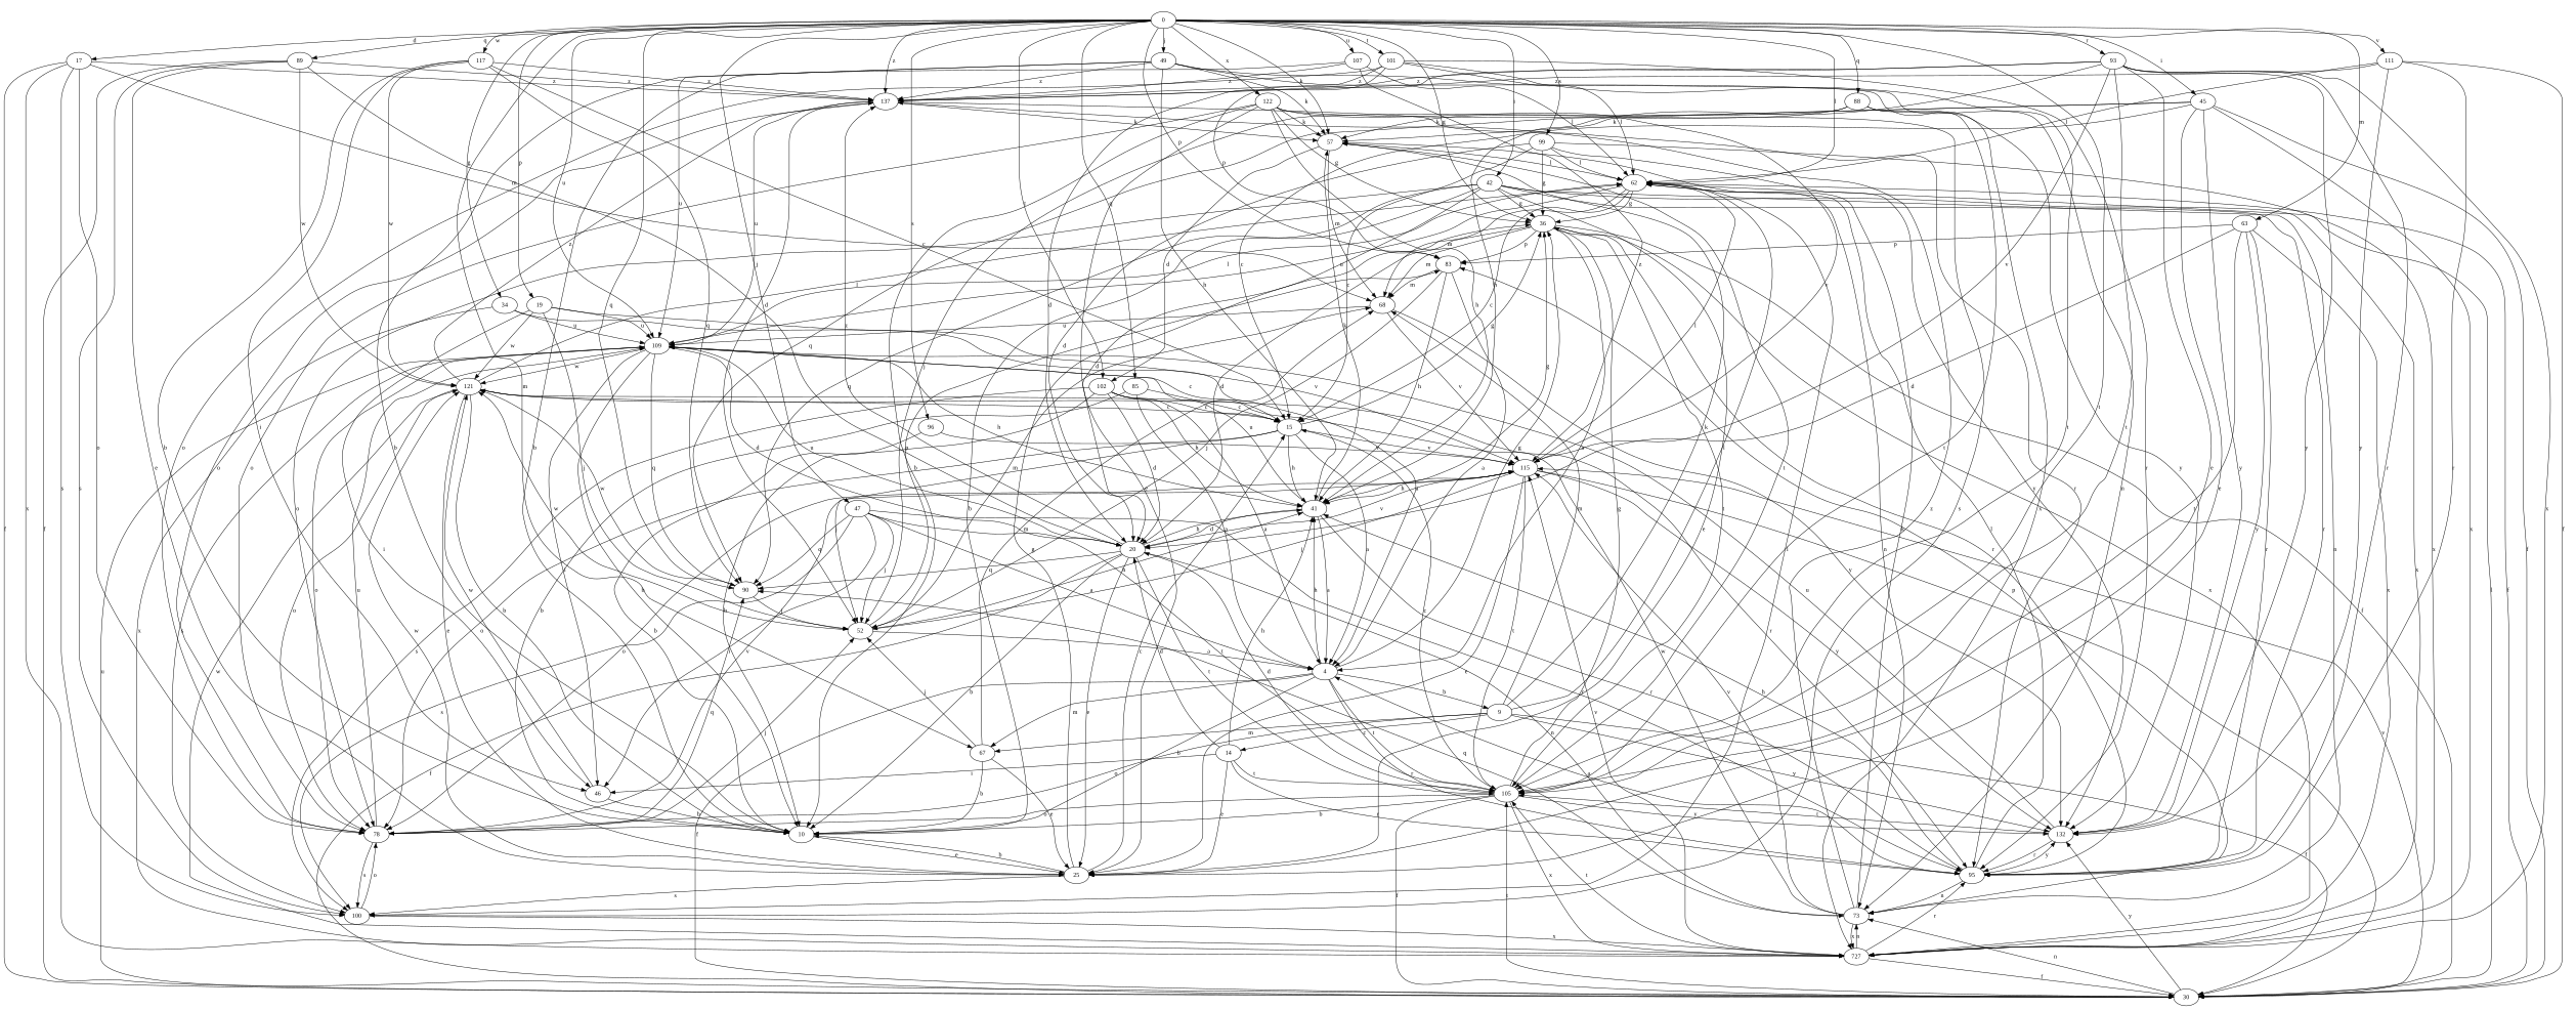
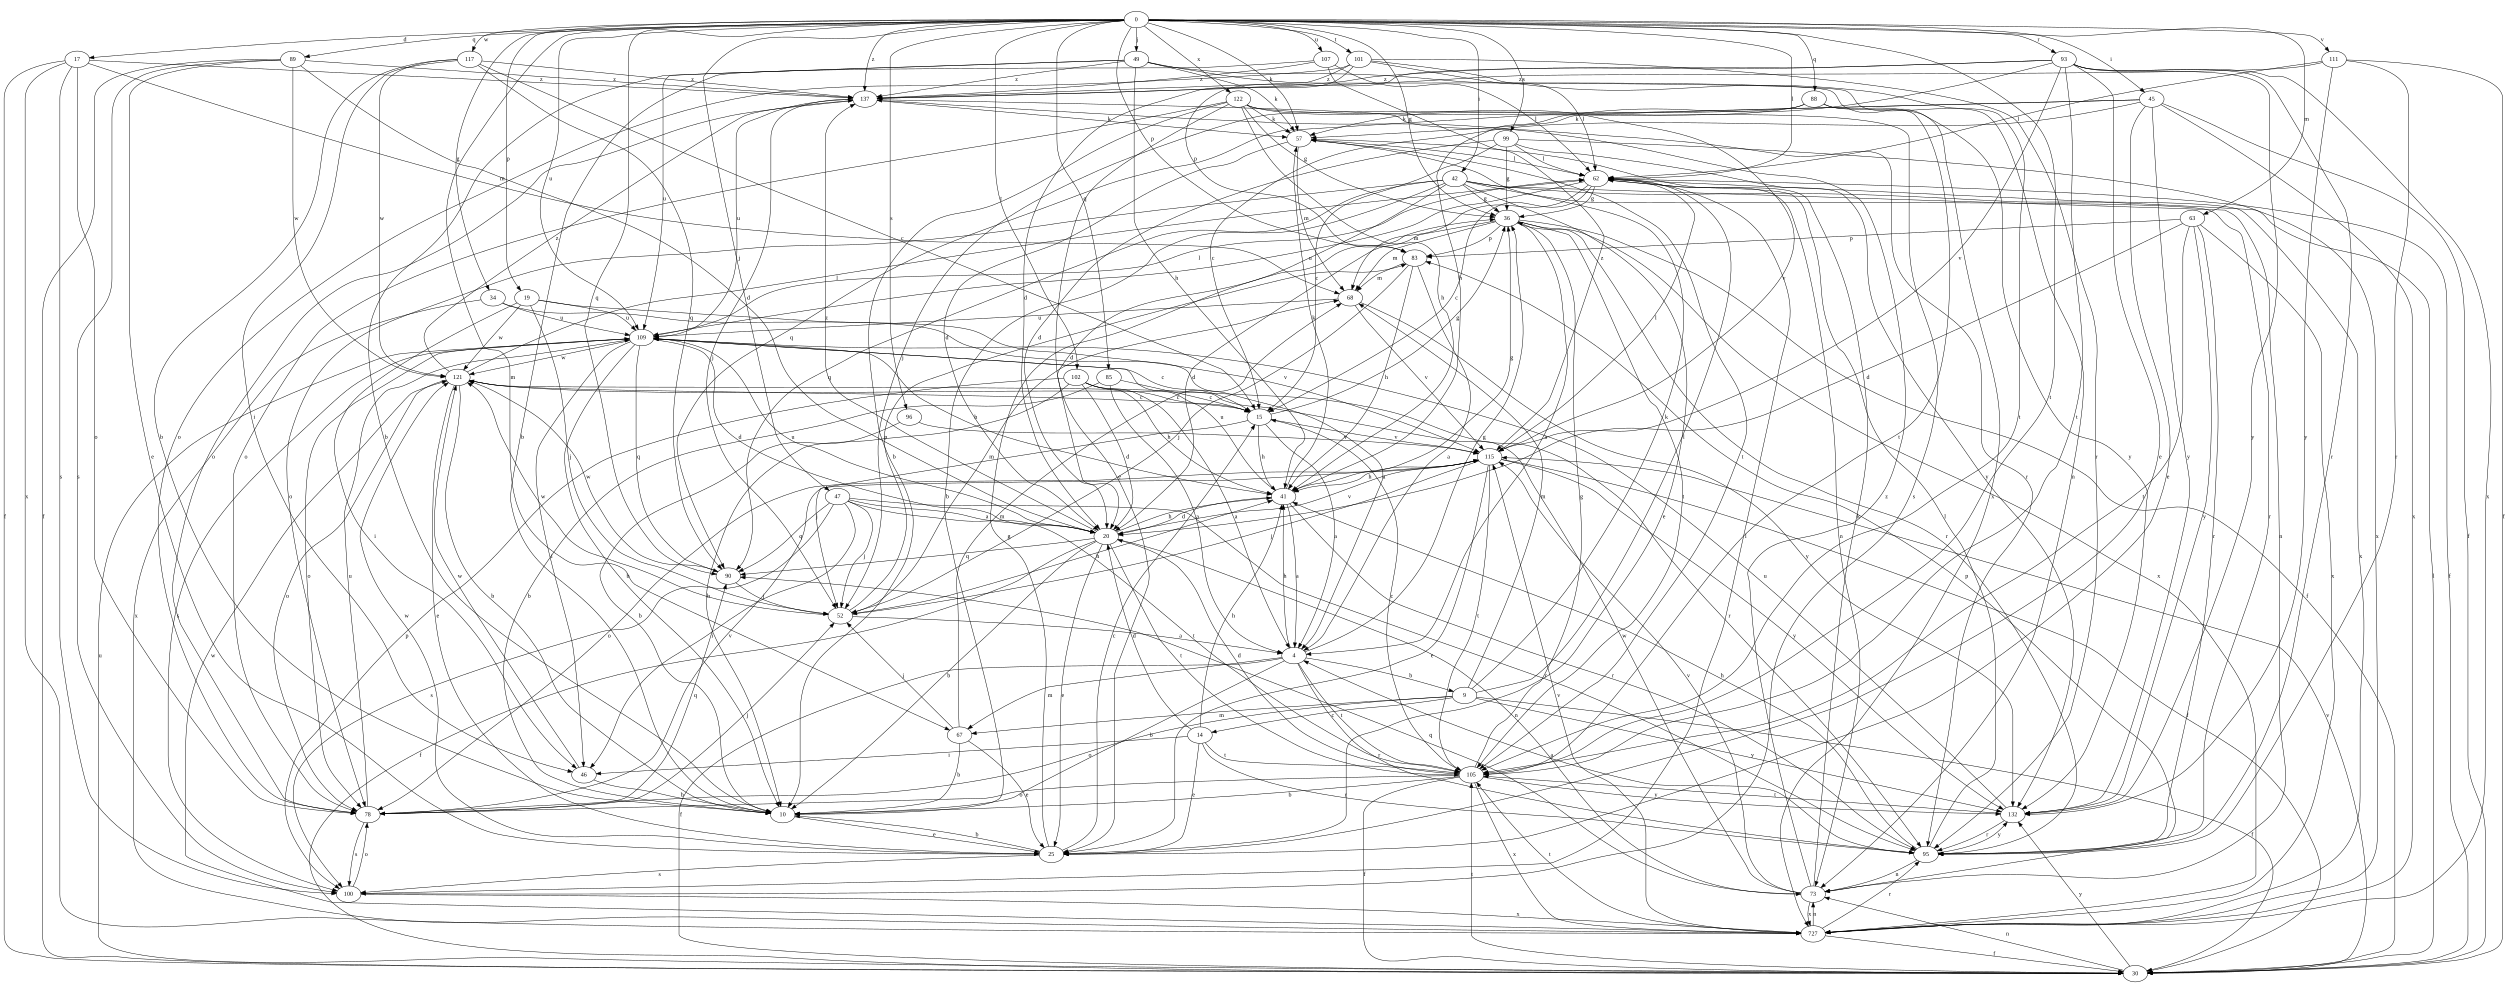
  strict digraph {
    fontname="Liberation Serif"
    node [fontname="Liberation Serif"]
    edge [fontname="Liberation Serif"]
    0
    17
    34
    36
    42
    45
    47
    49
    57
    62
    63
    67
    n13 [label=19]
    83
    85
    88
    89
    90
    93
    96
    99
    101
    102
    105
    107
    109
    111
    117
    122
    137
    30
    68
    78
    100
    n35 [label=727]
    4
    95
    20
    10
    25
    73
    132
    15
    46
    52
    41
    115
    121
    9
    14
    0 -> 17 [label=d]
    0 -> 34 [label=g]
    0 -> 36 [label=g]
    0 -> 42 [label=i]
    0 -> 45 [label=i]
    0 -> 47 [label=j]
    0 -> 49 [label=j]
    0 -> 57 [label=k]
    0 -> 62 [label=l]
    0 -> 63 [label=m]
    0 -> 67 [label=m]
    0 -> n13 [label=p]
    0 -> 83 [label=p]
    0 -> 85 [label=q]
    0 -> 88 [label=q]
    0 -> 89 [label=q]
    0 -> 90 [label=q]
    0 -> 93 [label=r]
    0 -> 96 [label=s]
    0 -> 99 [label=s]
    0 -> 101 [label=t]
    0 -> 102 [label=t]
    0 -> 105 [label=t]
    0 -> 107 [label=u]
    0 -> 109 [label=u]
    0 -> 111 [label=v]
    0 -> 117 [label=w]
    0 -> 122 [label=x]
    0 -> 137 [label=z]
    17 -> 137 [label=z]
    17 -> 30 [label=f]
    17 -> 68 [label=m]
    17 -> 78 [label=o]
    17 -> 100 [label=s]
    17 -> n35 [label=x]
    34 -> 109 [label=u]
    34 -> n35 [label=x]
    34 -> 4 [label=a]
    36 -> 83 [label=p]
    36 -> 105 [label=t]
    36 -> 30 [label=f]
    36 -> 68 [label=m]
    36 -> n35 [label=x]
    36 -> 4 [label=a]
    36 -> 95 [label=r]
    36 -> 20 [label=d]
    42 -> 36 [label=g]
    42 -> 90 [label=q]
    42 -> 78 [label=o]
    42 -> n35 [label=x]
    42 -> 95 [label=r]
    42 -> 20 [label=d]
    42 -> 10 [label=b]
    42 -> 25 [label=e]
    42 -> 73 [label=n]
    45 -> 57 [label=k]
    45 -> 90 [label=q]
    45 -> 30 [label=f]
    45 -> n35 [label=x]
    45 -> 25 [label=e]
    45 -> 132 [label=y]
    45 -> 15 [label=c]
    47 -> 90 [label=q]
    47 -> 105 [label=t]
    47 -> 100 [label=s]
-   47 -> 4 [label=a]
+   47 -> 20 [label=a]
    47 -> 95 [label=r]
    47 -> 46 [label=i]
    47 -> 52 [label=j]
    49 -> 57 [label=k]
    49 -> 109 [label=u]
    49 -> 137 [label=z]
    49 -> n35 [label=x]
    49 -> 10 [label=b]
    49 -> 73 [label=n]
    49 -> 41 [label=h]
    57 -> 62 [label=l]
    57 -> 105 [label=t]
    57 -> 68 [label=m]
-   57 -> 102 [label=d]
+   57 -> 20 [label=d]
    62 -> 36 [label=g]
    62 -> 109 [label=u]
    62 -> 30 [label=f]
    62 -> 68 [label=m]
    62 -> 73 [label=n]
    62 -> 15 [label=c]
    63 -> 83 [label=p]
    63 -> 105 [label=t]
    63 -> n35 [label=x]
    63 -> 95 [label=r]
    63 -> 20 [label=d]
    63 -> 132 [label=y]
    67 -> 68 [label=m]
    67 -> 10 [label=b]
    67 -> 25 [label=e]
    67 -> 52 [label=j]
    n13 -> 109 [label=u]
    n13 -> 46 [label=i]
    n13 -> 52 [label=j]
    n13 -> 115 [label=v]
    n13 -> 121 [label=w]
    83 -> 68 [label=m]
    83 -> 4 [label=a]
    83 -> 52 [label=j]
    83 -> 41 [label=h]
    85 -> 4 [label=a]
    85 -> 10 [label=b]
    85 -> 15 [label=c]
    88 -> 57 [label=k]
    88 -> 105 [label=t]
    88 -> 132 [label=y]
    88 -> 52 [label=j]
    89 -> 137 [label=z]
    89 -> 30 [label=f]
    89 -> 100 [label=s]
    89 -> 20 [label=d]
    89 -> 25 [label=e]
    89 -> 121 [label=w]
    90 -> 52 [label=j]
    90 -> 121 [label=w]
    93 -> 83 [label=p]
    93 -> 105 [label=t]
    93 -> 137 [label=z]
    93 -> n35 [label=x]
    93 -> 95 [label=r]
    93 -> 25 [label=e]
    93 -> 132 [label=y]
    93 -> 41 [label=h]
    93 -> 115 [label=v]
    96 -> 10 [label=b]
    96 -> 115 [label=v]
    99 -> 36 [label=g]
    99 -> 62 [label=l]
    99 -> n35 [label=x]
    99 -> 20 [label=d]
    99 -> 132 [label=y]
    99 -> 15 [label=c]
    101 -> 62 [label=l]
    101 -> 105 [label=t]
    101 -> 137 [label=z]
    101 -> 78 [label=o]
    101 -> 95 [label=r]
    101 -> 20 [label=d]
-   102 -> 100 [label=s]
+   102 -> 100 [label=p]
    102 -> 4 [label=a]
    102 -> 20 [label=d]
    102 -> 10 [label=b]
    102 -> 15 [label=c]
    102 -> 41 [label=h]
    105 -> 36 [label=g]
    105 -> 30 [label=f]
    105 -> 78 [label=o]
    105 -> n35 [label=x]
    105 -> 20 [label=d]
    105 -> 10 [label=b]
    105 -> 132 [label=y]
    105 -> 15 [label=c]
    107 -> 62 [label=l]
    107 -> 137 [label=z]
    107 -> 10 [label=b]
    107 -> 115 [label=z]
    109 -> 62 [label=l]
    109 -> 90 [label=q]
    109 -> 78 [label=o]
    109 -> 100 [label=s]
    109 -> 20 [label=d]
    109 -> 10 [label=b]
    109 -> 15 [label=c]
    109 -> 46 [label=i]
    109 -> 41 [label=h]
    109 -> 121 [label=w]
    111 -> 62 [label=l]
    111 -> 137 [label=z]
    111 -> 30 [label=f]
    111 -> 95 [label=r]
    111 -> 132 [label=y]
    117 -> 90 [label=q]
    117 -> 137 [label=z]
    117 -> 10 [label=b]
    117 -> 15 [label=c]
    117 -> 46 [label=i]
    117 -> 121 [label=w]
    122 -> 36 [label=g]
    122 -> 57 [label=k]
    122 -> 78 [label=o]
    122 -> 100 [label=s]
    122 -> 10 [label=b]
    122 -> 25 [label=e]
    122 -> 41 [label=h]
    122 -> 115 [label=v]
    137 -> 57 [label=k]
    137 -> 109 [label=u]
    137 -> 78 [label=o]
    137 -> 95 [label=r]
    137 -> 52 [label=j]
    30 -> 62 [label=l]
    30 -> 105 [label=t]
    30 -> 109 [label=u]
    30 -> 73 [label=n]
    30 -> 132 [label=y]
    30 -> 115 [label=v]
    68 -> 109 [label=u]
    68 -> 132 [label=y]
    68 -> 115 [label=v]
    78 -> 90 [label=q]
    78 -> 109 [label=u]
    78 -> 100 [label=s]
    78 -> 52 [label=j]
    78 -> 115 [label=v]
    100 -> 62 [label=l]
    100 -> 78 [label=o]
    100 -> n35 [label=x]
    n35 -> 105 [label=t]
    n35 -> 30 [label=f]
    n35 -> 95 [label=r]
    n35 -> 73 [label=n]
    n35 -> 115 [label=v]
    n35 -> 121 [label=w]
    4 -> 36 [label=g]
    4 -> 67 [label=m]
    4 -> 105 [label=t]
    4 -> 30 [label=f]
    4 -> 95 [label=r]
    4 -> 10 [label=b]
    4 -> 41 [label=h]
    4 -> 9 [label=b]
    95 -> 62 [label=l]
    95 -> 4 [label=a]
    95 -> 73 [label=n]
    95 -> 132 [label=y]
    95 -> 41 [label=h]
    20 -> 90 [label=q]
    20 -> 105 [label=t]
    20 -> 109 [label=u]
    20 -> 137 [label=z]
    20 -> 30 [label=f]
    20 -> 10 [label=b]
    20 -> 25 [label=e]
    20 -> 73 [label=n]
    20 -> 41 [label=h]
    20 -> 115 [label=v]
    10 -> 25 [label=e]
    25 -> 36 [label=g]
    25 -> 100 [label=s]
    25 -> 10 [label=b]
    25 -> 15 [label=c]
    25 -> 121 [label=w]
    73 -> 57 [label=k]
    73 -> 83 [label=p]
    73 -> 90 [label=q]
    73 -> 137 [label=z]
    73 -> n35 [label=x]
    73 -> 115 [label=v]
    73 -> 121 [label=w]
    132 -> 105 [label=t]
    132 -> 109 [label=u]
    132 -> 95 [label=r]
    15 -> 36 [label=g]
-   15 -> 78 [label=o]
    15 -> 4 [label=a]
    15 -> 52 [label=j]
    15 -> 41 [label=h]
    15 -> 115 [label=v]
    46 -> 10 [label=b]
    46 -> 121 [label=w]
    52 -> 83 [label=p]
    52 -> 68 [label=m]
    52 -> 4 [label=a]
    52 -> 41 [label=h]
    52 -> 121 [label=w]
    41 -> 36 [label=g]
    41 -> 57 [label=k]
    41 -> 109 [label=u]
    41 -> 4 [label=a]
    41 -> 95 [label=r]
    41 -> 20 [label=d]
    115 -> 62 [label=l]
    115 -> 105 [label=t]
    115 -> 30 [label=f]
    115 -> 78 [label=o]
    115 -> 25 [label=e]
    115 -> 132 [label=y]
    115 -> 52 [label=j]
    115 -> 41 [label=h]
    121 -> 62 [label=l]
    121 -> 137 [label=z]
    121 -> 78 [label=o]
    121 -> 95 [label=r]
    121 -> 10 [label=b]
    121 -> 25 [label=e]
    121 -> 15 [label=c]
    9 -> 57 [label=k]
    9 -> 62 [label=l]
    9 -> 67 [label=m]
    9 -> 30 [label=f]
    9 -> 68 [label=m]
    9 -> 78 [label=o]
    9 -> 132 [label=y]
    9 -> 14 [label=c]
    14 -> 105 [label=t]
    14 -> 95 [label=r]
    14 -> 20 [label=d]
    14 -> 25 [label=e]
    14 -> 46 [label=i]
    14 -> 41 [label=h]
  }
